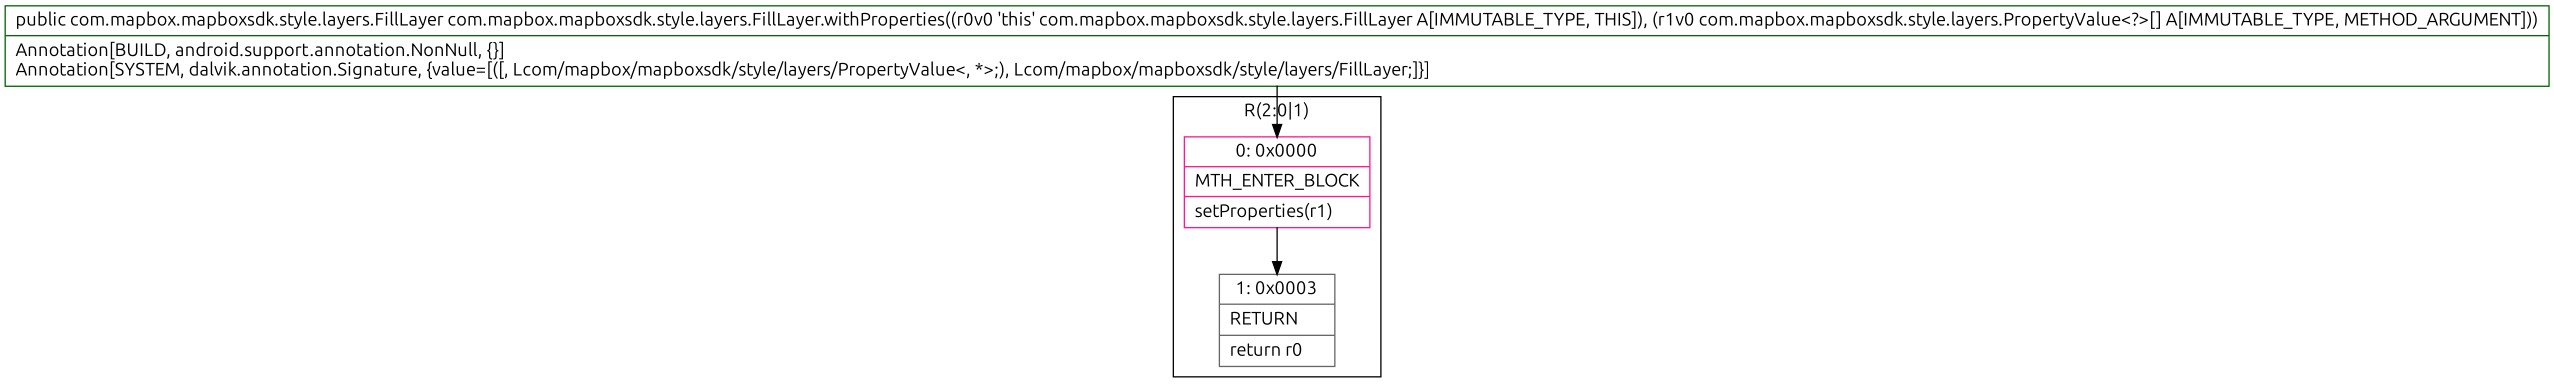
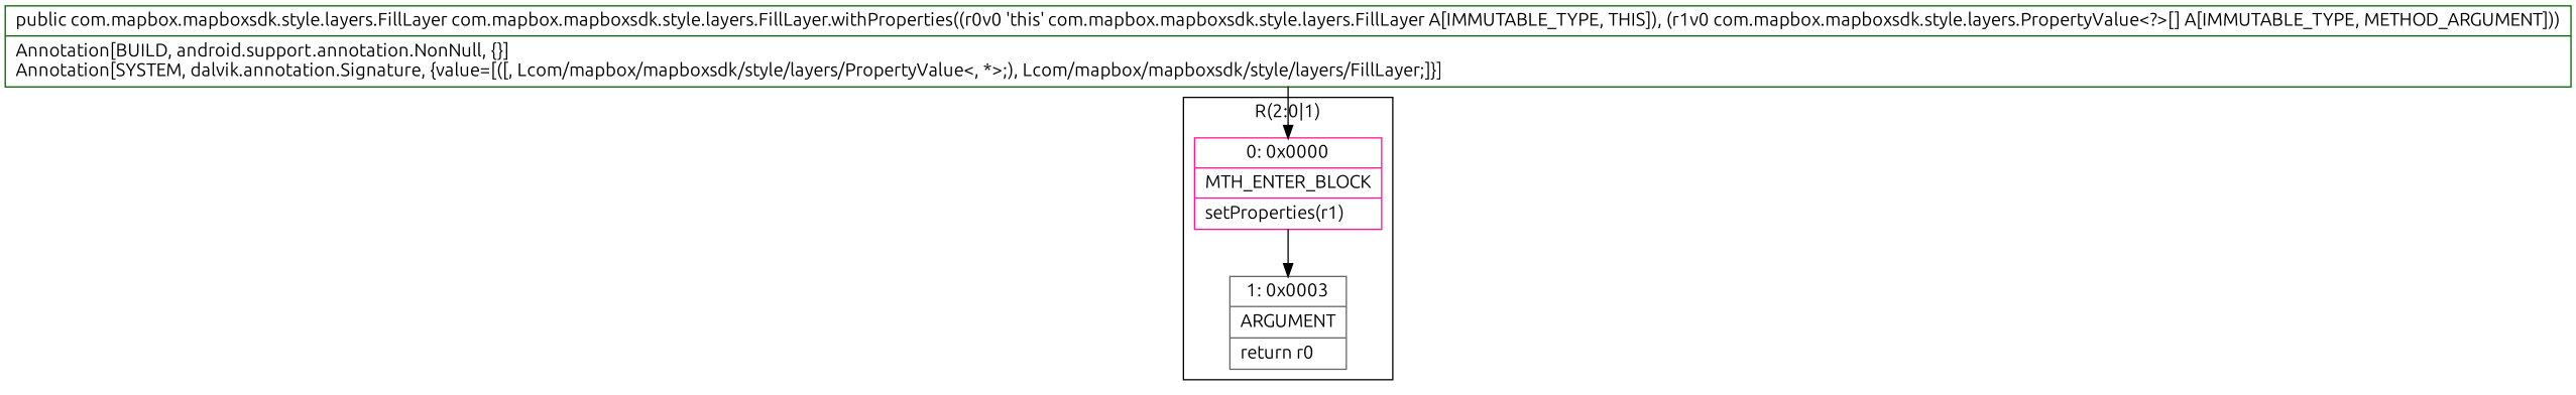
  digraph {
    fontname=Ubuntu
    node [shape=record fontname=Ubuntu]
    edge [fontname=Ubuntu]
    n1 [color=deeppink label="{0\:\ 0x0000|MTH_ENTER_BLOCK\l|setProperties(r1)\l}"]
-   n2 [color=gray40 label="{1\:\ 0x0003|RETURN\l|return r0\l}"]
+   n2 [color=gray40 label="{1\:\ 0x0003|ARGUMENT\l|return r0\l}"]
    n3 [label="{public com.mapbox.mapboxsdk.style.layers.FillLayer com.mapbox.mapboxsdk.style.layers.FillLayer.withProperties((r0v0 'this' com.mapbox.mapboxsdk.style.layers.FillLayer A[IMMUTABLE_TYPE, THIS]), (r1v0 com.mapbox.mapboxsdk.style.layers.PropertyValue\<?\>[] A[IMMUTABLE_TYPE, METHOD_ARGUMENT]))  | Annotation[BUILD, android.support.annotation.NonNull, \{\}]\lAnnotation[SYSTEM, dalvik.annotation.Signature, \{value=[([, Lcom\/mapbox\/mapboxsdk\/style\/layers\/PropertyValue\<, *\>;), Lcom\/mapbox\/mapboxsdk\/style\/layers\/FillLayer;]\}]\l}" color=darkgreen]
    subgraph cluster_1 {
      label="R(2:0|1)"
      n1
      n2
    }
    n1 -> n2
    n3 -> n1
  }
